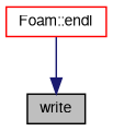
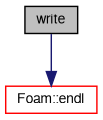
  digraph {
    rankdir=TB
    node [fontname=FreeSans fontsize=10 shape=record]
    n1 [color=black fillcolor=grey75 fontcolor=black height=0.2 label=write style=filled width=0.4]
    n2 [color=red height=0.2 label="Foam::endl" width=0.4]
-   n2 -> n1 [color=midnightblue fontname=FreeSans fontsize=10 labelfontname=FreeSans labelfontsize=10 style=solid]
+   n1 -> n2 [color=midnightblue fontname=FreeSans fontsize=10 labelfontname=FreeSans labelfontsize=10 style=solid]
  }
